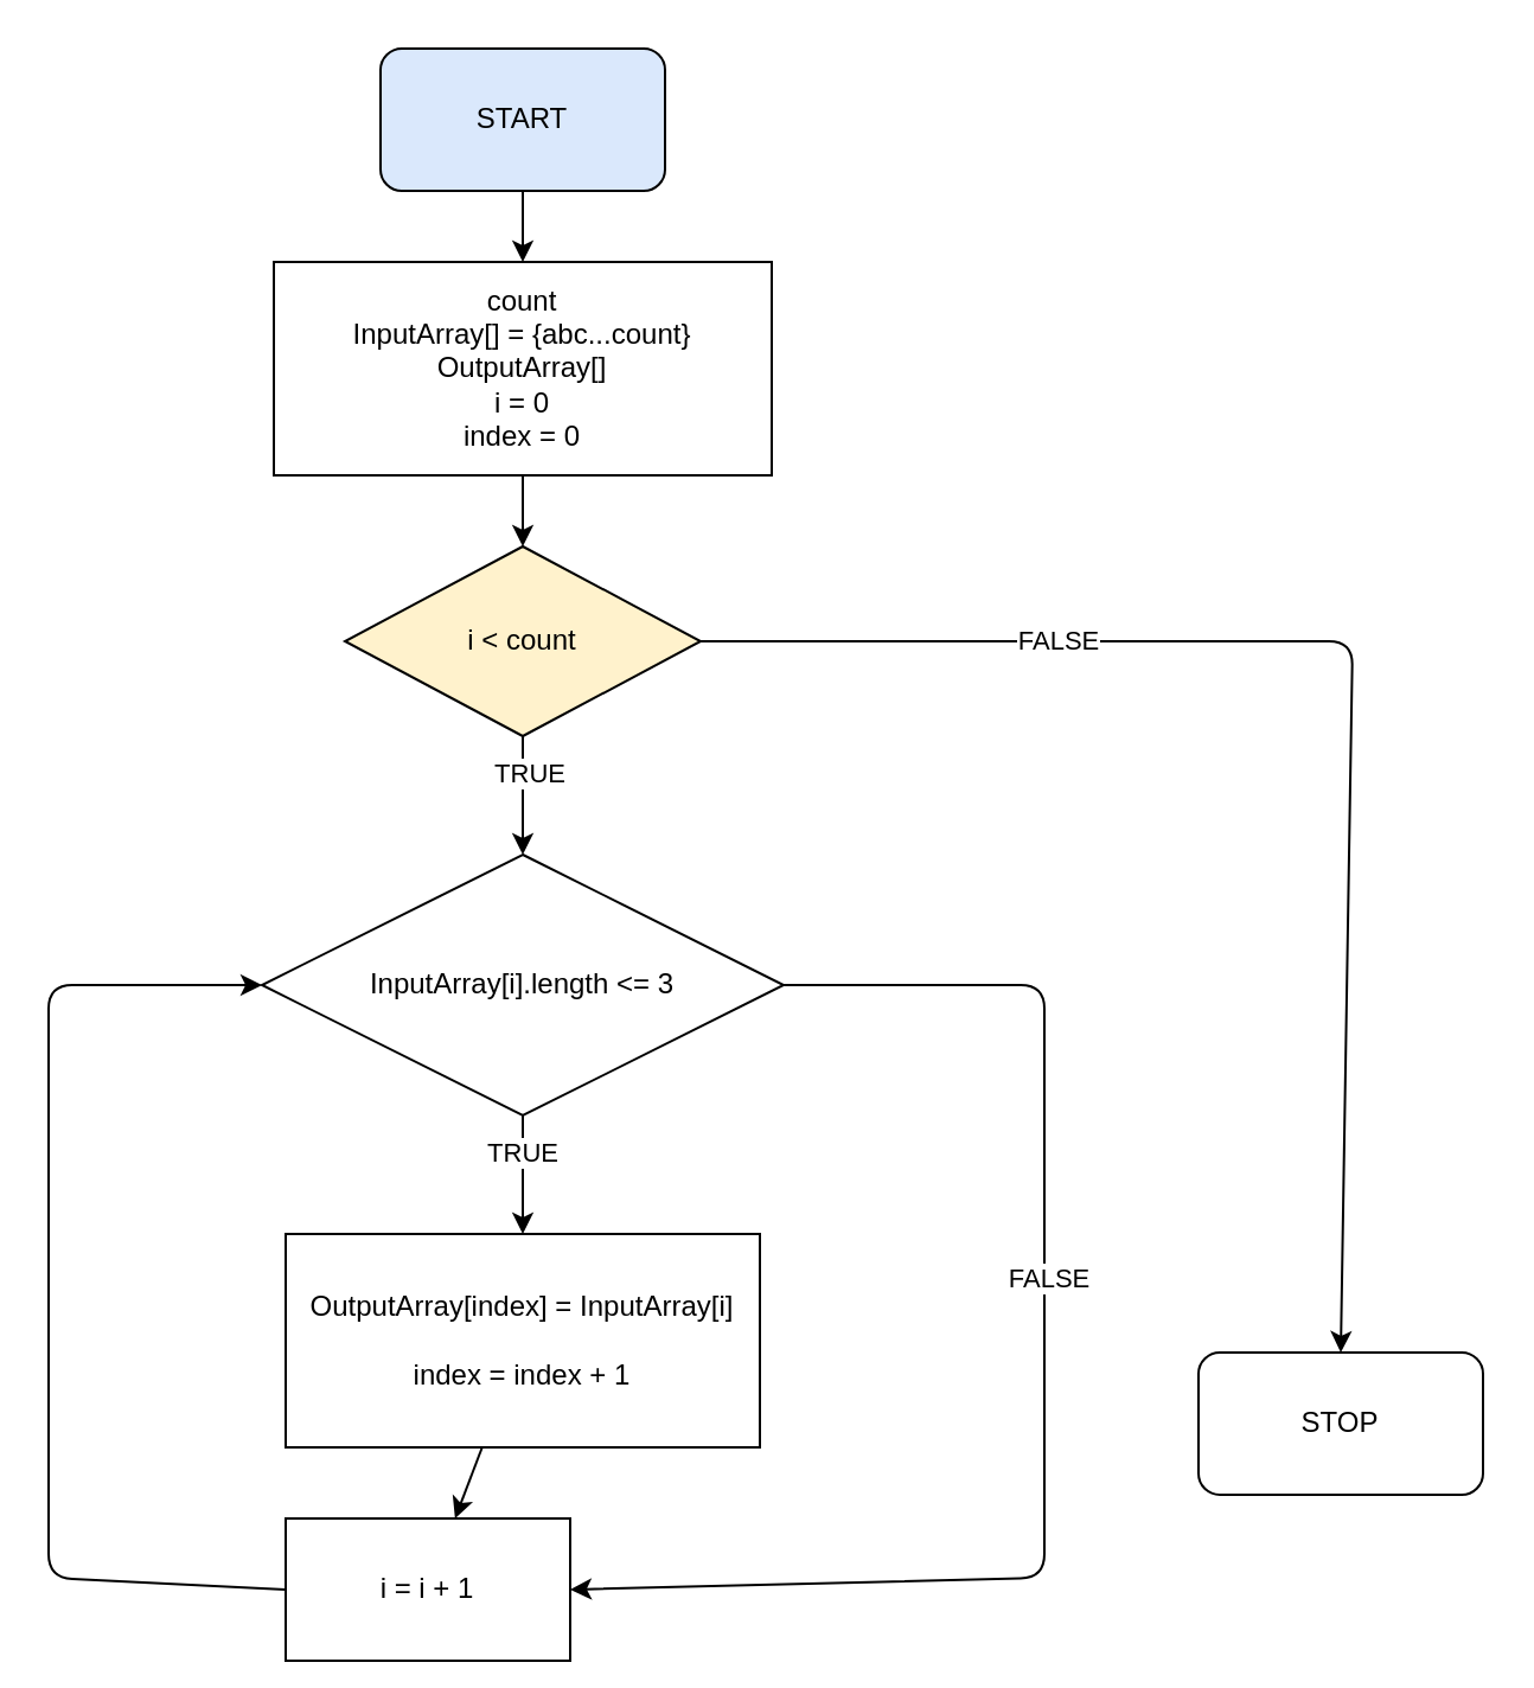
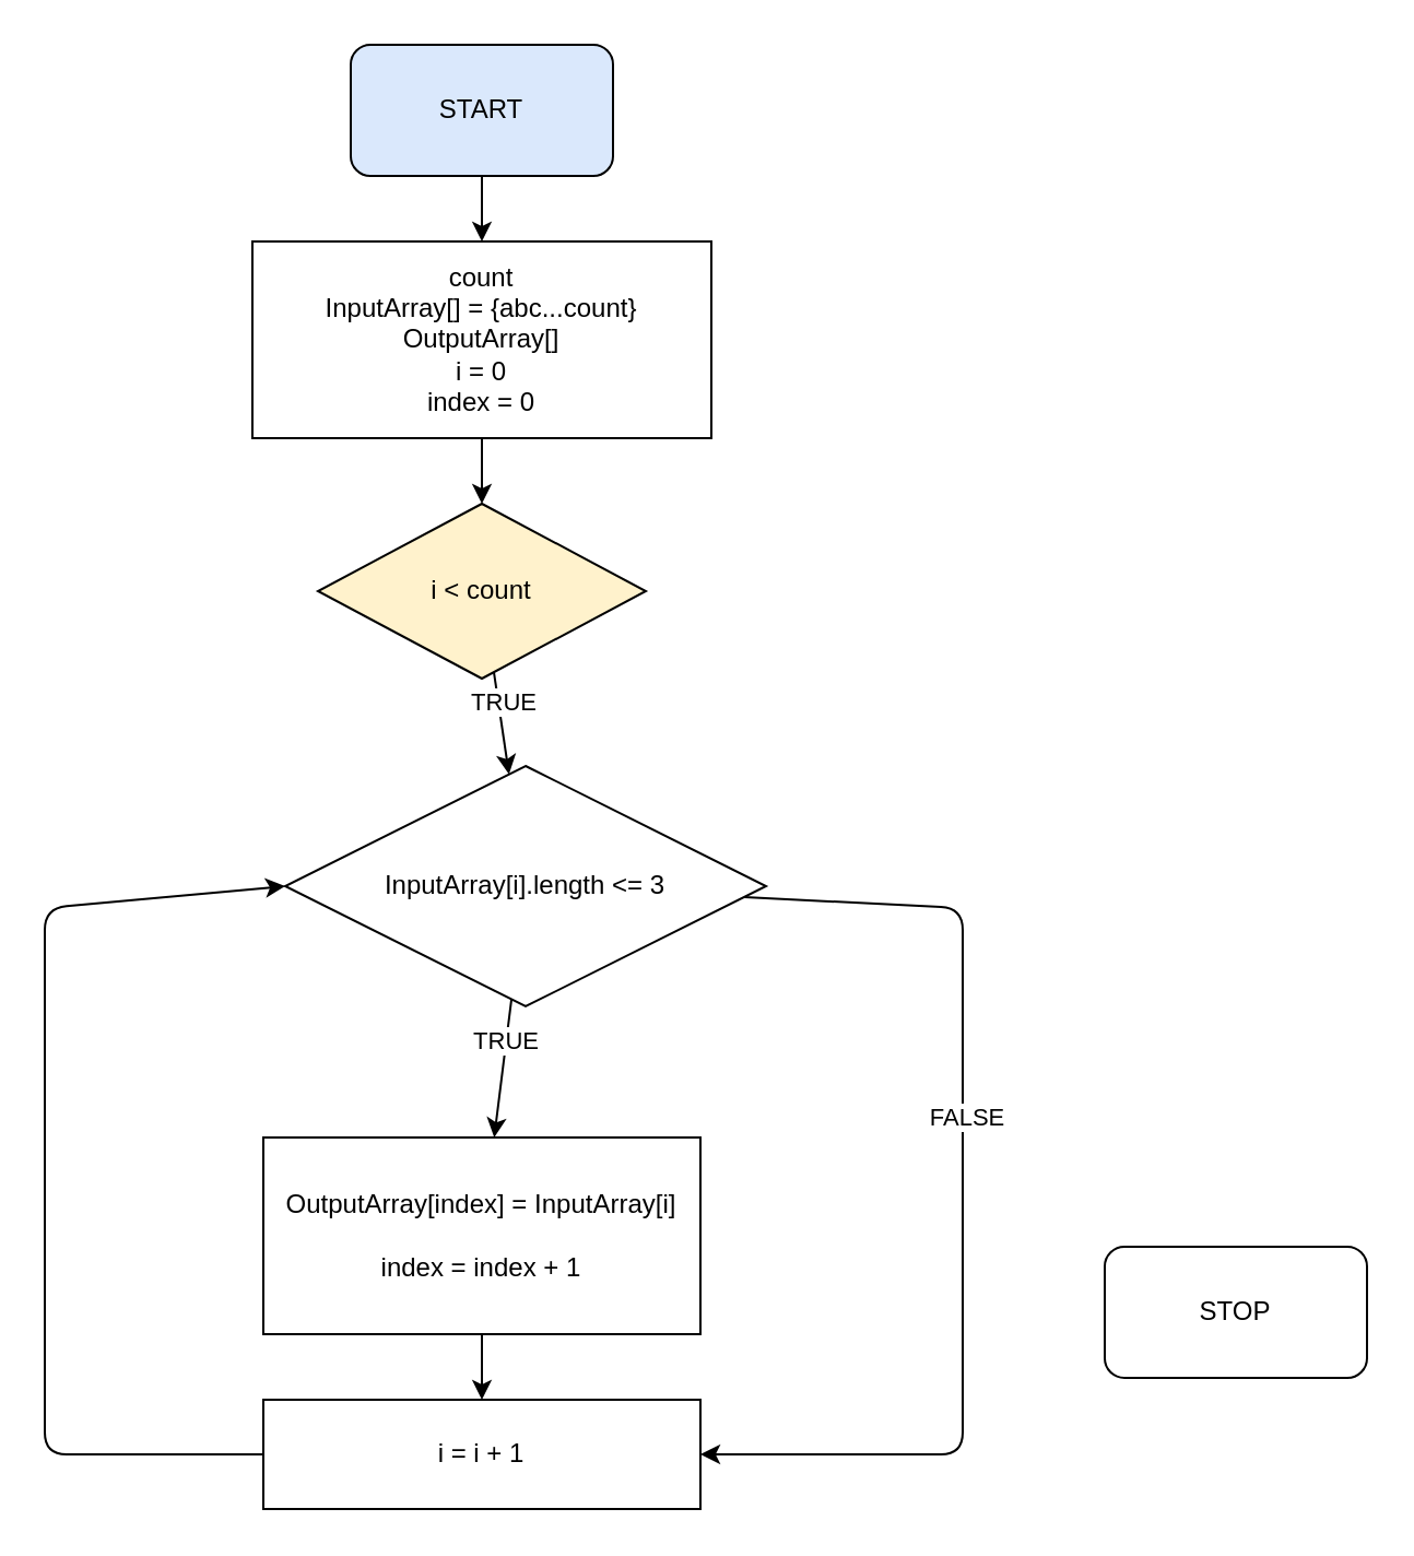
  <mxCell id="0" />
  <mxCell id="1" parent="0" />
  <mxCell id="2" value="" style="edgeStyle=none;html=1;" edge="1" parent="1" source="3" target="5"><mxGeometry relative="1" as="geometry" /></mxCell>
  <mxCell id="3" value="START" style="rounded=1;whiteSpace=wrap;html=1;fillColor=#dae8fc;" vertex="1" parent="1"><mxGeometry x="160" y="20" width="120" height="60" as="geometry" /></mxCell>
  <mxCell id="4" value="" style="edgeStyle=none;html=1;" edge="1" parent="1" source="5" target="10"><mxGeometry relative="1" as="geometry" /></mxCell>
  <mxCell id="5" value="count&lt;br&gt;InputArray[] = {abc...count}&lt;br&gt;OutputArray[]&lt;br&gt;i = 0&lt;br&gt;index = 0" style="rounded=0;whiteSpace=wrap;html=1;" vertex="1" parent="1"><mxGeometry x="115" y="110" width="210" height="90" as="geometry" /></mxCell>
  <mxCell id="6" value="" style="edgeStyle=none;html=1;" edge="1" parent="1" source="10" target="15"><mxGeometry relative="1" as="geometry" /></mxCell>
  <mxCell id="7" value="TRUE" style="edgeLabel;html=1;align=center;verticalAlign=middle;resizable=0;points=[];" vertex="1" connectable="0" parent="6"><mxGeometry x="-0.4" y="2" relative="1" as="geometry"><mxPoint as="offset" /></mxGeometry></mxCell>
- <mxCell id="8" style="edgeStyle=none;html=1;entryX=0.5;entryY=0;entryDx=0;entryDy=0;" edge="1" parent="1" source="10" target="16"><mxGeometry relative="1" as="geometry"><Array as="points"><mxPoint x="570" y="270" /></Array></mxGeometry></mxCell>
- <mxCell id="9" value="FALSE" style="edgeLabel;html=1;align=center;verticalAlign=middle;resizable=0;points=[];" vertex="1" connectable="0" parent="8"><mxGeometry x="-0.48" y="1" relative="1" as="geometry"><mxPoint as="offset" /></mxGeometry></mxCell>
  <mxCell id="10" value="i &amp;lt; count" style="rhombus;whiteSpace=wrap;html=1;fillColor=#fff2cc;" vertex="1" parent="1"><mxGeometry x="145" y="230" width="150" height="80" as="geometry" /></mxCell>
  <mxCell id="11" value="" style="edgeStyle=none;html=1;" edge="1" parent="1" source="15" target="18"><mxGeometry relative="1" as="geometry"><Array as="points" /></mxGeometry></mxCell>
  <mxCell id="12" value="TRUE" style="edgeLabel;html=1;align=center;verticalAlign=middle;resizable=0;points=[];" vertex="1" connectable="0" parent="11"><mxGeometry x="-0.4" y="-1" relative="1" as="geometry"><mxPoint as="offset" /></mxGeometry></mxCell>
  <mxCell id="13" style="edgeStyle=none;html=1;entryX=1;entryY=0.5;entryDx=0;entryDy=0;" edge="1" parent="1" source="15" target="20"><mxGeometry relative="1" as="geometry"><Array as="points"><mxPoint x="440" y="415" /><mxPoint x="440" y="665" /></Array></mxGeometry></mxCell>
  <mxCell id="14" value="FALSE" style="edgeLabel;html=1;align=center;verticalAlign=middle;resizable=0;points=[];" vertex="1" connectable="0" parent="13"><mxGeometry x="-0.167" y="1" relative="1" as="geometry"><mxPoint as="offset" /></mxGeometry></mxCell>
- <mxCell id="15" value="InputArray[i].length &amp;lt;= 3" style="rhombus;whiteSpace=wrap;html=1;" vertex="1" parent="1"><mxGeometry x="110" y="360" width="220" height="110" as="geometry" /></mxCell>
+ <mxCell id="15" value="InputArray[i].length &amp;lt;= 3" style="rhombus;whiteSpace=wrap;html=1;" vertex="1" parent="1"><mxGeometry x="130" y="350" width="220" height="110" as="geometry" /></mxCell>
  <mxCell id="16" value="STOP" style="rounded=1;whiteSpace=wrap;html=1;" vertex="1" parent="1"><mxGeometry x="505" y="570" width="120" height="60" as="geometry" /></mxCell>
  <mxCell id="17" value="" style="edgeStyle=none;html=1;" edge="1" parent="1" source="18" target="20"><mxGeometry relative="1" as="geometry" /></mxCell>
  <mxCell id="18" value="OutputArray[index] = InputArray[i]&lt;br&gt;&lt;br&gt;index = index + 1" style="whiteSpace=wrap;html=1;" vertex="1" parent="1"><mxGeometry x="120" y="520" width="200" height="90" as="geometry" /></mxCell>
  <mxCell id="19" style="edgeStyle=none;html=1;entryX=0;entryY=0.5;entryDx=0;entryDy=0;exitX=0;exitY=0.5;exitDx=0;exitDy=0;" edge="1" parent="1" source="20" target="15"><mxGeometry relative="1" as="geometry"><Array as="points"><mxPoint x="20" y="665" /><mxPoint x="20" y="540" /><mxPoint x="20" y="415" /></Array></mxGeometry></mxCell>
- <mxCell id="20" value="i = i + 1" style="whiteSpace=wrap;html=1;" vertex="1" parent="1"><mxGeometry x="120" y="640" width="120" height="60" as="geometry" /></mxCell>
+ <mxCell id="20" value="i = i + 1" style="whiteSpace=wrap;html=1;" vertex="1" parent="1"><mxGeometry x="120" y="640" width="200" height="50" as="geometry" /></mxCell>
